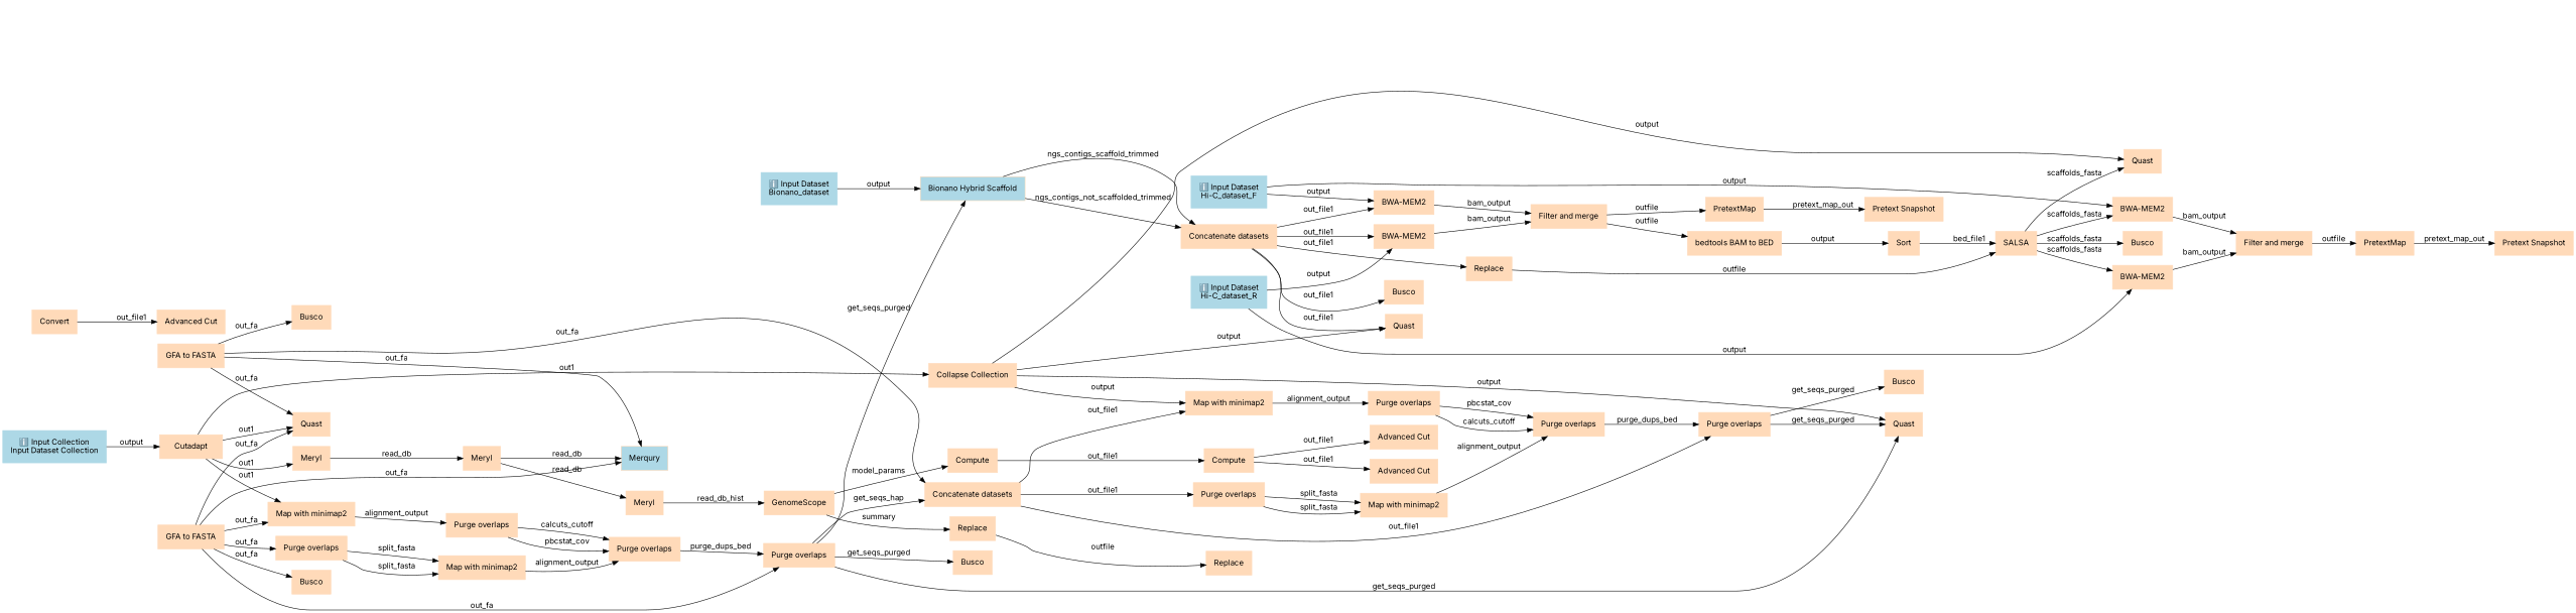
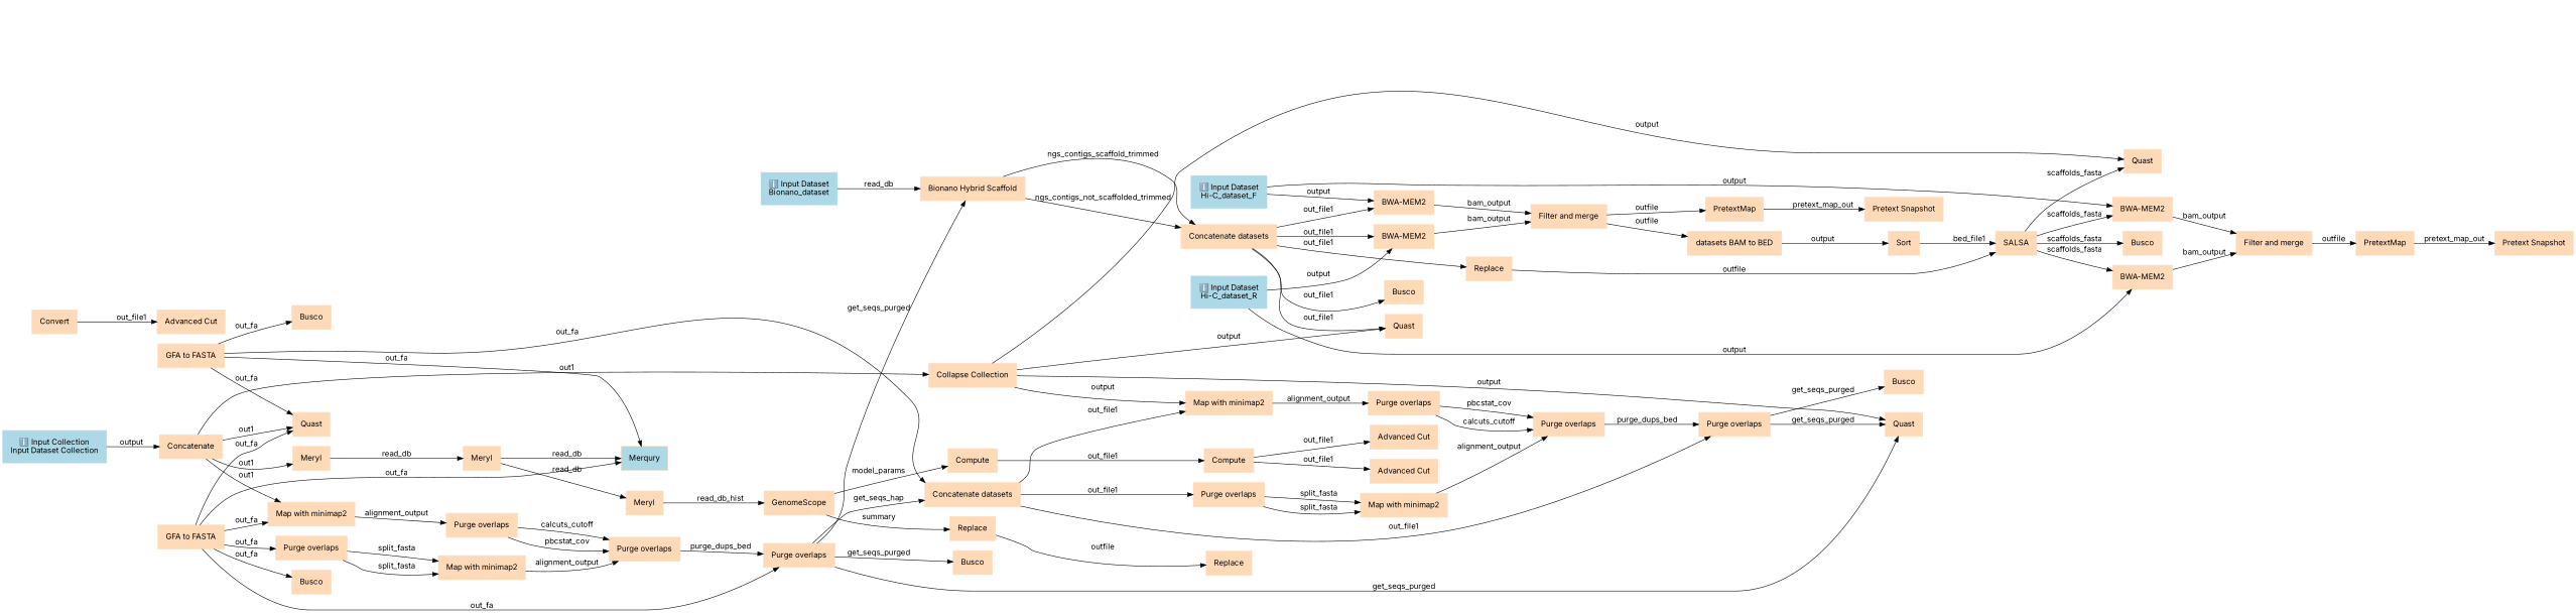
  digraph {
    fontname=Inter
    rankdir=LR
    node [color=peachpuff fontname=Inter margin="0.2,0.2" shape=box style=filled]
    edge [fontname=Inter]
    n1 [color=lightblue label="ℹ️ Input Dataset\nBionano_dataset"]
-   n2 [label="Bionano Hybrid Scaffold" fillcolor=lightblue]
+   n2 [label="Bionano Hybrid Scaffold"]
    n3 [label="Concatenate datasets"]
    n4 [color=lightblue label="ℹ️ Input Dataset\nHi-C_dataset_R"]
    n5 [label="BWA-MEM2"]
    n6 [label="BWA-MEM2"]
    n7 [label="Filter and merge"]
    n8 [label="Filter and merge"]
    n9 [color=lightblue label="ℹ️ Input Dataset\nHi-C_dataset_F"]
    n10 [label="BWA-MEM2"]
    n11 [label="BWA-MEM2"]
    n12 [color=lightblue label="ℹ️ Input Collection\nInput Dataset Collection"]
-   n13 [label=Cutadapt]
+   n13 [label=Concatenate]
    n14 [label=Quast]
    n15 [label="Map with minimap2"]
    n16 [label="Collapse Collection"]
    n17 [label=Meryl]
    n18 [label="GFA to FASTA"]
    n19 [label=Busco]
    n20 [fillcolor=lightblue label=Merqury]
    n21 [label="Concatenate datasets"]
    n22 [label="Map with minimap2"]
    n23 [label="Purge overlaps"]
    n24 [label="Purge overlaps"]
    n25 [label="GFA to FASTA"]
    n26 [label=Busco]
    n27 [label="Purge overlaps"]
    n28 [label="Purge overlaps"]
    n29 [label="Map with minimap2"]
    n30 [label="Purge overlaps"]
    n31 [label=Quast]
    n32 [label=Busco]
    n33 [label=Quast]
    n34 [label=Quast]
    n35 [label=Meryl]
    n36 [label="Purge overlaps"]
    n37 [label="Purge overlaps"]
    n38 [label=Meryl]
    n39 [label=GenomeScope]
    n40 [label=Replace]
    n41 [label=Compute]
    n42 [label=Replace]
    n43 [label=Compute]
    n44 [label="Advanced Cut"]
    n45 [label="Advanced Cut"]
    n46 [label=Replace]
    n47 [label=Busco]
    n48 [label="Map with minimap2"]
    n49 [label=Busco]
    n50 [label=SALSA]
    n51 [label="Purge overlaps"]
    n52 [label=Convert]
    n53 [label="Advanced Cut"]
-   n54 [label="bedtools BAM to BED"]
+   n54 [label="datasets BAM to BED"]
    n55 [label=PretextMap]
    n56 [label=Busco]
    n57 [label=Sort]
    n58 [label="Pretext Snapshot"]
    n59 [label=PretextMap]
    n60 [label="Pretext Snapshot"]
-   n1 -> n2 [label=output]
+   n1 -> n2 [label=read_db]
    n2 -> n3 [label=ngs_contigs_scaffold_trimmed]
    n2 -> n3 [label=ngs_contigs_not_scaffolded_trimmed]
    n3 -> n5 [label=out_file1]
    n3 -> n10 [label=out_file1]
    n3 -> n33 [label=out_file1]
    n3 -> n46 [label=out_file1]
    n3 -> n47 [label=out_file1]
    n4 -> n5 [label=output]
    n4 -> n6 [label=output]
    n5 -> n7 [label=bam_output]
    n6 -> n8 [label=bam_output]
    n7 -> n54 [label=outfile]
    n7 -> n55 [label=outfile]
    n8 -> n59 [label=outfile]
    n9 -> n10 [label=output]
    n9 -> n11 [label=output]
    n10 -> n7 [label=bam_output]
    n11 -> n8 [label=bam_output]
    n12 -> n13 [label=output]
    n13 -> n14 [label=out1]
    n13 -> n15 [label=out1]
    n13 -> n16 [label=out1]
    n13 -> n17 [label=out1]
    n15 -> n30 [label=alignment_output]
    n16 -> n22 [label=output]
    n16 -> n31 [label=output]
    n16 -> n33 [label=output]
    n16 -> n34 [label=output]
    n17 -> n35 [label=read_db]
    n18 -> n14 [label=out_fa]
    n18 -> n19 [label=out_fa]
    n18 -> n20 [label=out_fa]
    n18 -> n21 [label=out_fa]
    n21 -> n22 [label=out_file1]
    n21 -> n23 [label=out_file1]
    n21 -> n24 [label=out_file1]
    n22 -> n37 [label=alignment_output]
    n23 -> n48 [label=split_fasta]
    n23 -> n48 [label=split_fasta]
    n24 -> n31 [label=get_seqs_purged]
    n24 -> n49 [label=get_seqs_purged]
    n25 -> n14 [label=out_fa]
    n25 -> n15 [label=out_fa]
    n25 -> n20 [label=out_fa]
    n25 -> n26 [label=out_fa]
    n25 -> n27 [label=out_fa]
    n25 -> n28 [label=out_fa]
    n27 -> n29 [label=split_fasta]
    n27 -> n29 [label=split_fasta]
    n28 -> n2 [label=get_seqs_purged]
    n28 -> n21 [label=get_seqs_hap]
    n28 -> n31 [label=get_seqs_purged]
    n28 -> n32 [label=get_seqs_purged]
    n29 -> n36 [label=alignment_output]
    n30 -> n36 [label=pbcstat_cov]
    n30 -> n36 [label=calcuts_cutoff]
    n35 -> n20 [label=read_db]
    n35 -> n38 [label=read_db]
    n36 -> n28 [label=purge_dups_bed]
    n37 -> n51 [label=pbcstat_cov]
    n37 -> n51 [label=calcuts_cutoff]
    n38 -> n39 [label=read_db_hist]
    n39 -> n40 [label=summary]
    n39 -> n41 [label=model_params]
    n40 -> n42 [label=outfile]
    n41 -> n43 [label=out_file1]
    n43 -> n44 [label=out_file1]
    n43 -> n45 [label=out_file1]
    n46 -> n50 [label=outfile]
    n48 -> n51 [label=alignment_output]
    n50 -> n6 [label=scaffolds_fasta]
    n50 -> n11 [label=scaffolds_fasta]
    n50 -> n34 [label=scaffolds_fasta]
    n50 -> n56 [label=scaffolds_fasta]
    n51 -> n24 [label=purge_dups_bed]
    n52 -> n53 [label=out_file1]
    n54 -> n57 [label=output]
    n55 -> n58 [label=pretext_map_out]
    n57 -> n50 [label=bed_file1]
    n59 -> n60 [label=pretext_map_out]
  }
